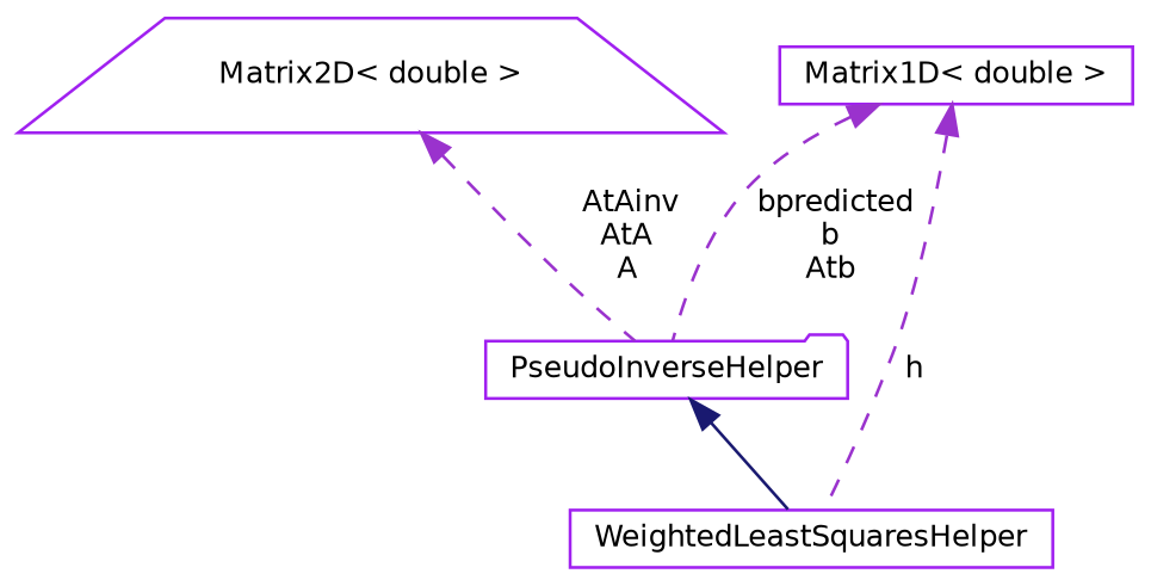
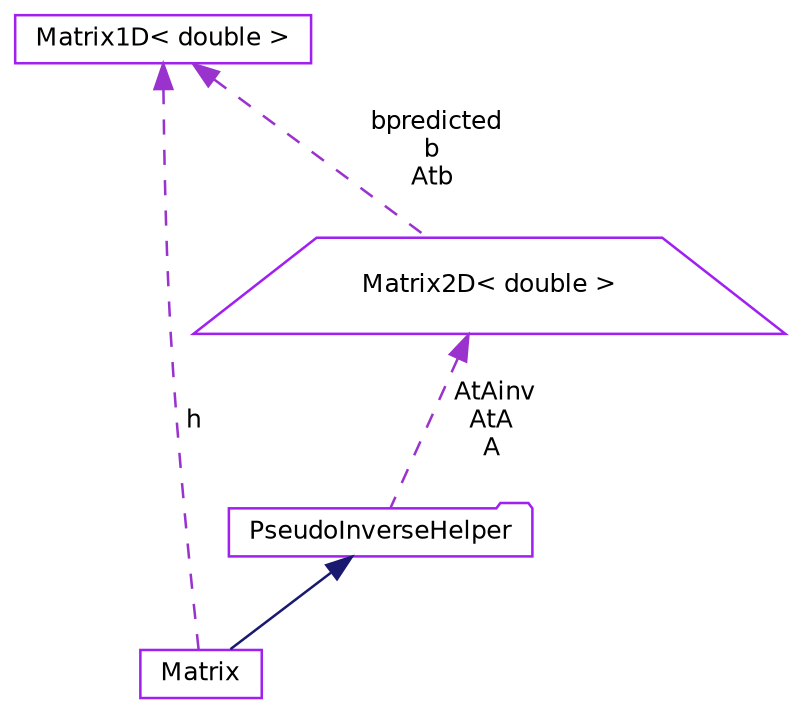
  digraph {
    node [color=purple fillcolor=white fontname=Helvetica fontsize=10 shape=box style=filled]
    edge [color=darkorchid3 dir=back fontname=Helvetica fontsize=10 labelfontname=Helvetica labelfontsize=10 style=dashed]
-   n1 [height=0.2 label=WeightedLeastSquaresHelper width=0.4]
+   n1 [height=0.2 label=Matrix width=0.4]
    n2 [height=0.2 label=PseudoInverseHelper shape=folder width=0.4]
    n3 [height=0.2 label="Matrix2D\< double \>" shape=trapezium width=0.4]
    n4 [height=0.2 label="Matrix1D\< double \>" width=0.4]
    n2 -> n1 [color=midnightblue style=solid]
    n3 -> n2 [label=" AtAinv\nAtA\nA"]
    n4 -> n1 [label=" h"]
-   n4 -> n2 [label=" bpredicted\nb\nAtb"]
+   n4 -> n3 [label=" bpredicted\nb\nAtb"]
  }
